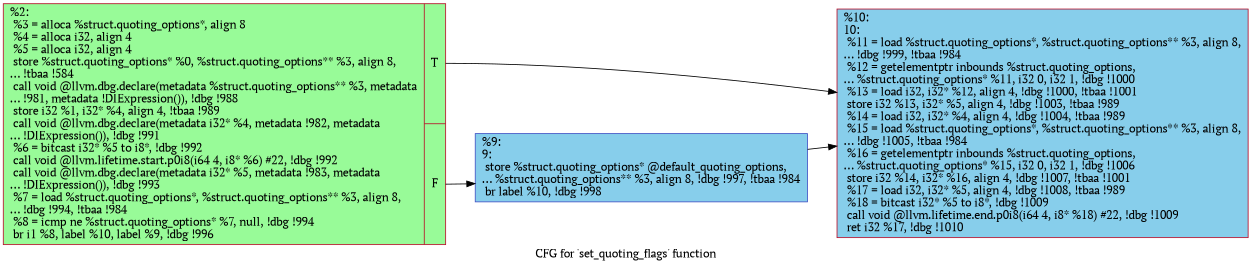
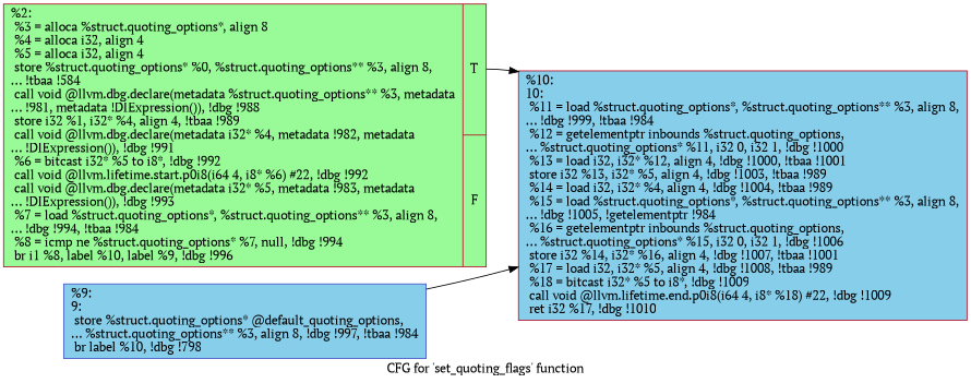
  digraph {
    fontname="PT Serif"
    label="CFG for 'set_quoting_flags' function"
    rankdir=LR
    node [color="#b70d28ff" fillcolor=skyblue fontname="PT Serif" shape=record style=filled]
    edge [fontname="PT Serif"]
    n1 [fillcolor=palegreen label="{%2:\l  %3 = alloca %struct.quoting_options*, align 8\l  %4 = alloca i32, align 4\l  %5 = alloca i32, align 4\l  store %struct.quoting_options* %0, %struct.quoting_options** %3, align 8,\l... !tbaa !584\l  call void @llvm.dbg.declare(metadata %struct.quoting_options** %3, metadata\l... !981, metadata !DIExpression()), !dbg !988\l  store i32 %1, i32* %4, align 4, !tbaa !989\l  call void @llvm.dbg.declare(metadata i32* %4, metadata !982, metadata\l... !DIExpression()), !dbg !991\l  %6 = bitcast i32* %5 to i8*, !dbg !992\l  call void @llvm.lifetime.start.p0i8(i64 4, i8* %6) #22, !dbg !992\l  call void @llvm.dbg.declare(metadata i32* %5, metadata !983, metadata\l... !DIExpression()), !dbg !993\l  %7 = load %struct.quoting_options*, %struct.quoting_options** %3, align 8,\l... !dbg !994, !tbaa !984\l  %8 = icmp ne %struct.quoting_options* %7, null, !dbg !994\l  br i1 %8, label %10, label %9, !dbg !996\l|{<s0>T|<s1>F}}"]
-   n2 [label="{%10:\l10:                                               \l  %11 = load %struct.quoting_options*, %struct.quoting_options** %3, align 8,\l... !dbg !999, !tbaa !984\l  %12 = getelementptr inbounds %struct.quoting_options,\l... %struct.quoting_options* %11, i32 0, i32 1, !dbg !1000\l  %13 = load i32, i32* %12, align 4, !dbg !1000, !tbaa !1001\l  store i32 %13, i32* %5, align 4, !dbg !1003, !tbaa !989\l  %14 = load i32, i32* %4, align 4, !dbg !1004, !tbaa !989\l  %15 = load %struct.quoting_options*, %struct.quoting_options** %3, align 8,\l... !dbg !1005, !tbaa !984\l  %16 = getelementptr inbounds %struct.quoting_options,\l... %struct.quoting_options* %15, i32 0, i32 1, !dbg !1006\l  store i32 %14, i32* %16, align 4, !dbg !1007, !tbaa !1001\l  %17 = load i32, i32* %5, align 4, !dbg !1008, !tbaa !989\l  %18 = bitcast i32* %5 to i8*, !dbg !1009\l  call void @llvm.lifetime.end.p0i8(i64 4, i8* %18) #22, !dbg !1009\l  ret i32 %17, !dbg !1010\l}"]
-   n3 [color="#3d50c3ff" label="{%9:\l9:                                                \l  store %struct.quoting_options* @default_quoting_options,\l... %struct.quoting_options** %3, align 8, !dbg !997, !tbaa !984\l  br label %10, !dbg !998\l}"]
+   n2 [label="{%10:\l10:                                               \l  %11 = load %struct.quoting_options*, %struct.quoting_options** %3, align 8,\l... !dbg !999, !tbaa !984\l  %12 = getelementptr inbounds %struct.quoting_options,\l... %struct.quoting_options* %11, i32 0, i32 1, !dbg !1000\l  %13 = load i32, i32* %12, align 4, !dbg !1000, !tbaa !1001\l  store i32 %13, i32* %5, align 4, !dbg !1003, !tbaa !989\l  %14 = load i32, i32* %4, align 4, !dbg !1004, !tbaa !989\l  %15 = load %struct.quoting_options*, %struct.quoting_options** %3, align 8,\l... !dbg !1005, !getelementptr !984\l  %16 = getelementptr inbounds %struct.quoting_options,\l... %struct.quoting_options* %15, i32 0, i32 1, !dbg !1006\l  store i32 %14, i32* %16, align 4, !dbg !1007, !tbaa !1001\l  %17 = load i32, i32* %5, align 4, !dbg !1008, !tbaa !989\l  %18 = bitcast i32* %5 to i8*, !dbg !1009\l  call void @llvm.lifetime.end.p0i8(i64 4, i8* %18) #22, !dbg !1009\l  ret i32 %17, !dbg !1010\l}"]
+   n3 [color="#3d50c3ff" label="{%9:\l9:                                                \l  store %struct.quoting_options* @default_quoting_options,\l... %struct.quoting_options** %3, align 8, !dbg !997, !tbaa !984\l  br label %10, !dbg !798\l}"]
    n1 -> n2 [tailport=s0]
-   n1 -> n3 [tailport=s1]
    n3 -> n2
  }
